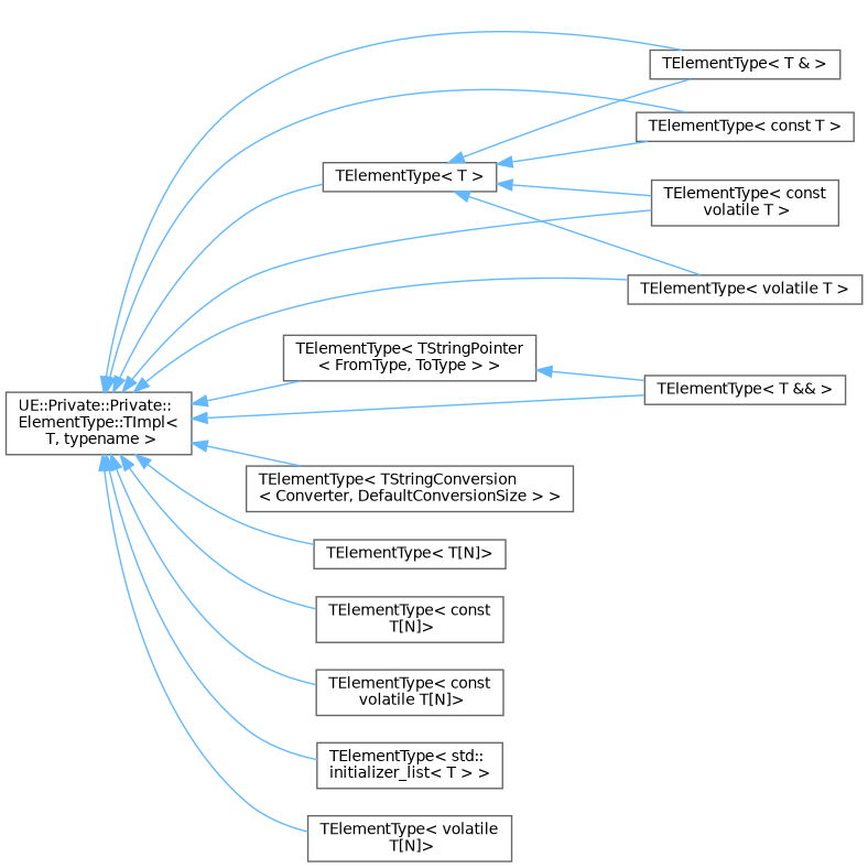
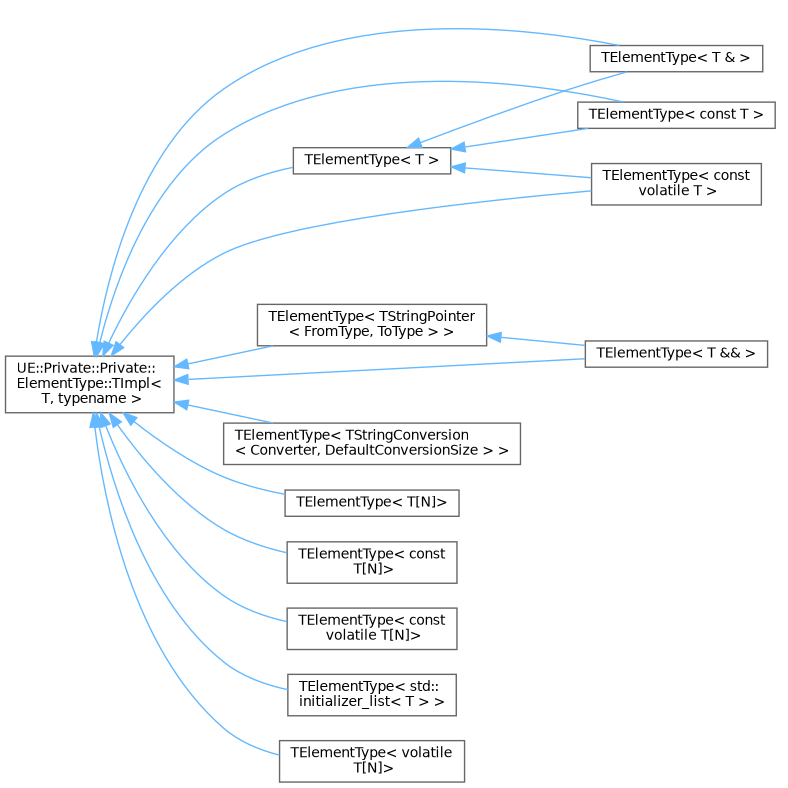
  digraph {
    rankdir=LR
    node [color=grey40 fillcolor=white fontname=Helvetica fontsize=10 shape=box style=filled]
    edge [color=steelblue1 dir=back fontname=Helvetica fontsize=10 labelfontname=Helvetica labelfontsize=10 style=solid]
    n1 [height=0.2 label="UE::Private::Private::\lElementType::TImpl\<\l T, typename \>" width=0.4]
    n2 [height=0.2 label="TElementType\< T & \>" width=0.4]
    n3 [height=0.2 label="TElementType\< T && \>" width=0.4]
    n4 [height=0.2 label="TElementType\< TStringConversion\l\< Converter, DefaultConversionSize \> \>" width=0.4]
    n5 [height=0.2 label="TElementType\< TStringPointer\l\< FromType, ToType \> \>" width=0.4]
    n6 [height=0.2 label="TElementType\< T[N]\>" width=0.4]
    n7 [height=0.2 label="TElementType\< const T \>" width=0.4]
    n8 [height=0.2 label="TElementType\< const\l T[N]\>" width=0.4]
    n9 [height=0.2 label="TElementType\< const\l volatile T \>" width=0.4]
    n10 [height=0.2 label="TElementType\< const\l volatile T[N]\>" width=0.4]
    n11 [height=0.2 label="TElementType\< std::\linitializer_list\< T \> \>" width=0.4]
-   n12 [height=0.2 label="TElementType\< volatile T \>" width=0.4]
    n13 [height=0.2 label="TElementType\< volatile\l T[N]\>" width=0.4]
    n14 [height=0.2 label="TElementType\< T \>" width=0.4]
    n1 -> n2
    n1 -> n3
    n1 -> n4
    n1 -> n5
    n1 -> n6
    n1 -> n7
    n1 -> n8
    n1 -> n9
    n1 -> n10
    n1 -> n11
-   n1 -> n12
    n1 -> n13
    n1 -> n14
    n5 -> n3
    n14 -> n2
    n14 -> n7
    n14 -> n9
-   n14 -> n12
  }
